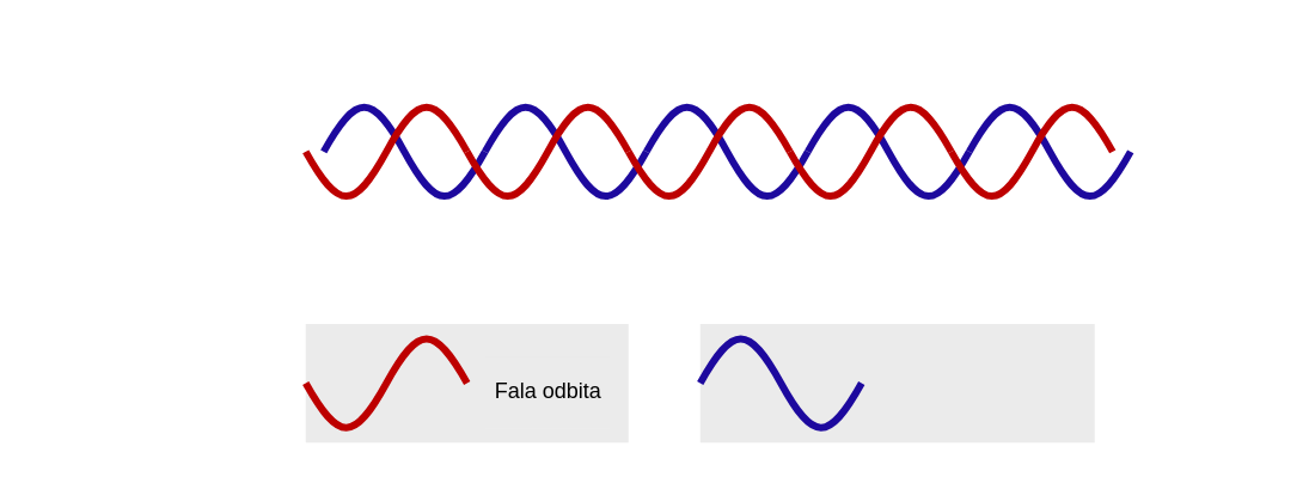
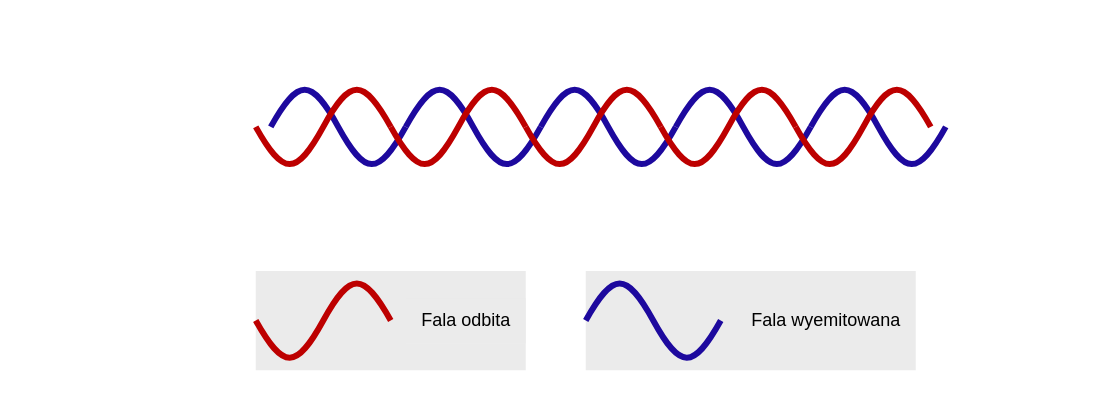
  <mxCell id="0" />
  <mxCell id="1" parent="0" />
  <mxCell id="2" value="" style="shape=image;html=1;verticalAlign=top;verticalLabelPosition=bottom;labelBackgroundColor=#ffffff;imageAspect=0;aspect=fixed;image=https://cdn4.iconfinder.com/data/icons/transportation-190/1000/aeroplane_aircraft_plane_fighter_military_military_airplane_airplane-128.png" vertex="1" parent="1"><mxGeometry x="580" y="20" width="128" height="128" as="geometry" /></mxCell>
  <mxCell id="3" value="" style="shape=image;html=1;verticalAlign=top;verticalLabelPosition=bottom;labelBackgroundColor=#ffffff;imageAspect=0;aspect=fixed;image=https://cdn1.iconfinder.com/data/icons/science-technology-outline-24-px/24/Dish_antenna_parabolic_antenna_radar_satellite_dish_space-128.png" vertex="1" parent="1"><mxGeometry x="20" y="20" width="128" height="128" as="geometry" /></mxCell>
  <mxCell id="4" value="" style="pointerEvents=1;verticalLabelPosition=bottom;shadow=0;dashed=0;align=center;html=1;verticalAlign=top;shape=mxgraph.electrical.waveforms.sine_wave;strokeWidth=4;strokeColor=#1D099E;" vertex="1" parent="1"><mxGeometry x="180" y="50.91" width="90" height="66.18" as="geometry" /></mxCell>
  <mxCell id="5" value="" style="pointerEvents=1;verticalLabelPosition=bottom;shadow=0;dashed=0;align=center;html=1;verticalAlign=top;shape=mxgraph.electrical.waveforms.sine_wave;strokeWidth=4;strokeColor=#1D099E;" vertex="1" parent="1"><mxGeometry x="270" y="50.91" width="90" height="66.18" as="geometry" /></mxCell>
  <mxCell id="6" value="" style="pointerEvents=1;verticalLabelPosition=bottom;shadow=0;dashed=0;align=center;html=1;verticalAlign=top;shape=mxgraph.electrical.waveforms.sine_wave;strokeWidth=4;strokeColor=#1D099E;" vertex="1" parent="1"><mxGeometry x="360" y="50.91" width="90" height="66.18" as="geometry" /></mxCell>
  <mxCell id="7" value="" style="pointerEvents=1;verticalLabelPosition=bottom;shadow=0;dashed=0;align=center;html=1;verticalAlign=top;shape=mxgraph.electrical.waveforms.sine_wave;strokeWidth=4;strokeColor=#1D099E;" vertex="1" parent="1"><mxGeometry x="450" y="50.91" width="90" height="66.18" as="geometry" /></mxCell>
  <mxCell id="8" value="" style="pointerEvents=1;verticalLabelPosition=bottom;shadow=0;dashed=0;align=center;html=1;verticalAlign=top;shape=mxgraph.electrical.waveforms.sine_wave;strokeWidth=4;strokeColor=#1D099E;" vertex="1" parent="1"><mxGeometry x="540" y="50.91" width="90" height="66.18" as="geometry" /></mxCell>
  <mxCell id="9" value="" style="pointerEvents=1;verticalLabelPosition=bottom;shadow=0;dashed=0;align=center;html=1;verticalAlign=top;shape=mxgraph.electrical.waveforms.sine_wave;strokeWidth=4;strokeColor=#BD0000;flipH=1;" vertex="1" parent="1"><mxGeometry x="260" y="50.91" width="90" height="66.18" as="geometry" /></mxCell>
  <mxCell id="10" value="" style="pointerEvents=1;verticalLabelPosition=bottom;shadow=0;dashed=0;align=center;html=1;verticalAlign=top;shape=mxgraph.electrical.waveforms.sine_wave;strokeWidth=4;strokeColor=#BD0000;flipH=1;" vertex="1" parent="1"><mxGeometry x="350" y="50.91" width="90" height="66.18" as="geometry" /></mxCell>
  <mxCell id="11" value="" style="pointerEvents=1;verticalLabelPosition=bottom;shadow=0;dashed=0;align=center;html=1;verticalAlign=top;shape=mxgraph.electrical.waveforms.sine_wave;strokeWidth=4;strokeColor=#BD0000;flipH=1;" vertex="1" parent="1"><mxGeometry x="440" y="50.91" width="90" height="66.18" as="geometry" /></mxCell>
  <mxCell id="12" value="" style="pointerEvents=1;verticalLabelPosition=bottom;shadow=0;dashed=0;align=center;html=1;verticalAlign=top;shape=mxgraph.electrical.waveforms.sine_wave;strokeWidth=4;strokeColor=#BD0000;flipH=1;" vertex="1" parent="1"><mxGeometry x="530" y="50.91" width="90" height="66.18" as="geometry" /></mxCell>
  <mxCell id="13" value="" style="pointerEvents=1;verticalLabelPosition=bottom;shadow=0;dashed=0;align=center;html=1;verticalAlign=top;shape=mxgraph.electrical.waveforms.sine_wave;strokeWidth=4;strokeColor=#BD0000;flipH=1;" vertex="1" parent="1"><mxGeometry x="170" y="50.91" width="90" height="66.18" as="geometry" /></mxCell>
  <mxCell id="14" value="" style="group;fillColor=#EBEBEB;" vertex="1" connectable="0" parent="1"><mxGeometry x="170" y="180" width="180" height="66.18" as="geometry" /></mxCell>
  <mxCell id="15" value="" style="pointerEvents=1;verticalLabelPosition=bottom;shadow=0;dashed=0;align=center;html=1;verticalAlign=top;shape=mxgraph.electrical.waveforms.sine_wave;strokeWidth=4;strokeColor=#BD0000;flipH=1;fillColor=default;" vertex="1" parent="14"><mxGeometry width="90" height="66.18" as="geometry" /></mxCell>
- <mxCell id="16" value="Fala odbita" style="text;html=1;align=center;verticalAlign=middle;resizable=0;points=[];autosize=1;strokeColor=none;fillColor=#EBEBEB;gradientColor=none;" vertex="1" parent="14"><mxGeometry x="100" y="18.09" width="70" height="40" as="geometry" /></mxCell>
+ <mxCell id="16" value="Fala odbita" style="text;html=1;align=center;verticalAlign=middle;resizable=0;points=[];autosize=1;strokeColor=none;fillColor=#EBEBEB;gradientColor=none;" vertex="1" parent="14"><mxGeometry x="100" y="18.09" width="80" height="30" as="geometry" /></mxCell>
  <mxCell id="17" value="" style="group;fillColor=#EBEBEB;" vertex="1" connectable="0" parent="1"><mxGeometry x="390" y="180" width="220" height="66.18" as="geometry" /></mxCell>
  <mxCell id="18" value="" style="pointerEvents=1;verticalLabelPosition=bottom;shadow=0;dashed=0;align=center;html=1;verticalAlign=top;shape=mxgraph.electrical.waveforms.sine_wave;strokeWidth=4;strokeColor=#1D099E;" vertex="1" parent="17"><mxGeometry width="90" height="66.18" as="geometry" /></mxCell>
+ <mxCell id="19" value="Fala wyemitowana" style="text;html=1;align=center;verticalAlign=middle;resizable=0;points=[];autosize=1;strokeColor=none;fillColor=none;" vertex="1" parent="17"><mxGeometry x="100" y="18.09" width="120" height="30" as="geometry" /></mxCell>
